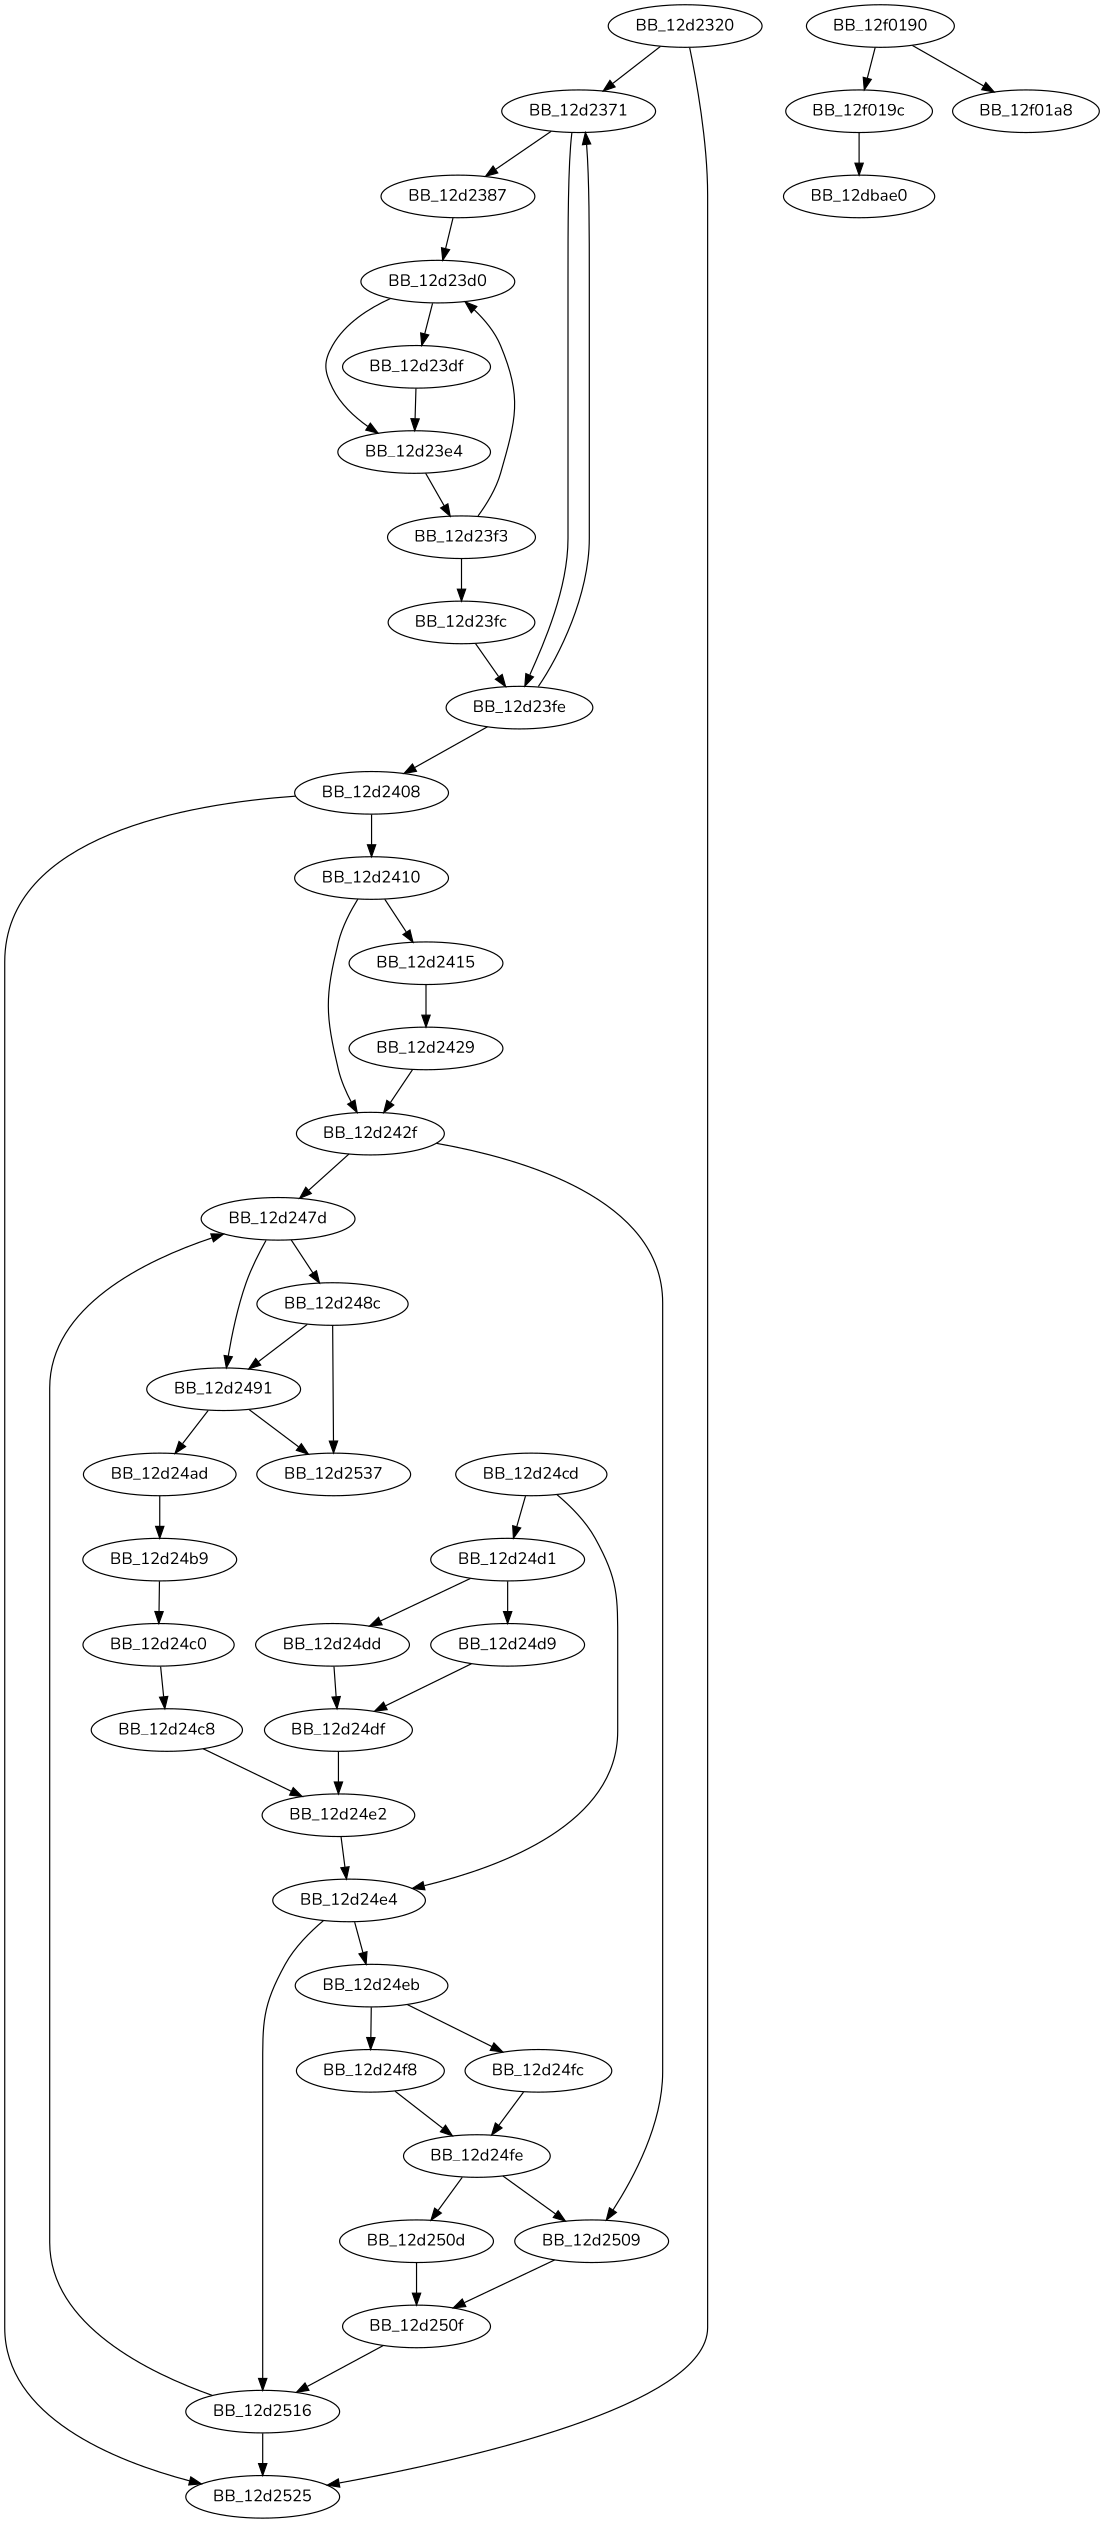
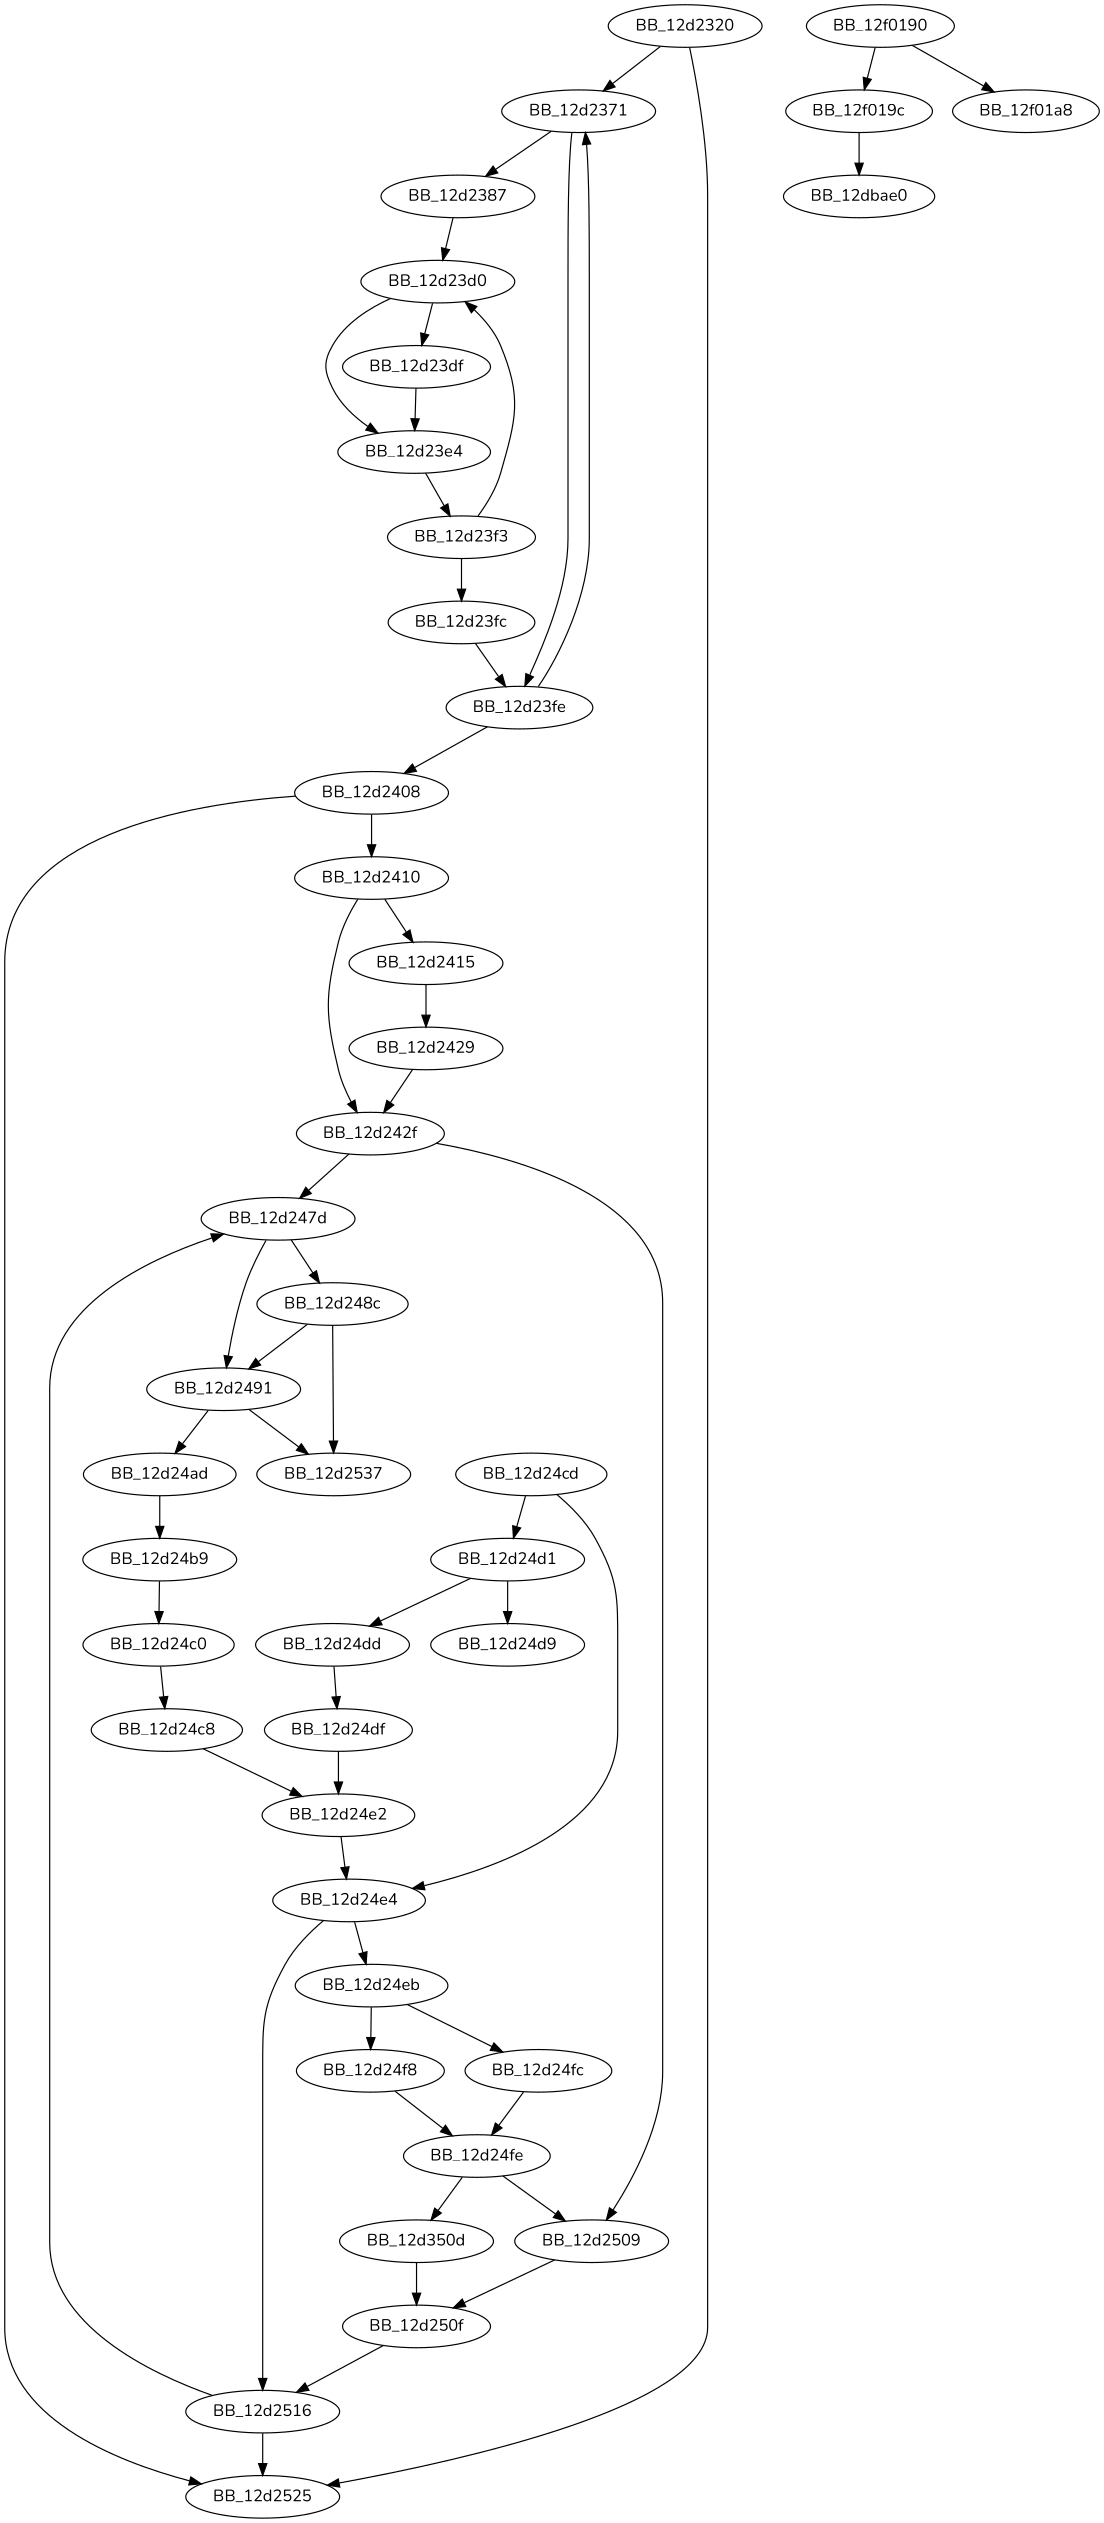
  digraph {
    fontname=Nunito
    node [fontname=Nunito]
    edge [fontname=Nunito]
    BB_12d2320
    BB_12d2371
    BB_12d2525
    BB_12d2387
    BB_12d23fe
    BB_12d23d0
    BB_12d2408
    BB_12d23df
    BB_12d23e4
    BB_12d2410
    BB_12d23f3
    BB_12d23fc
    BB_12d2415
    BB_12d242f
    BB_12d2429
    BB_12d247d
    BB_12d2509
    BB_12d248c
    BB_12d2491
    BB_12d2537
    BB_12d24ad
    BB_12d24b9
    BB_12d24c0
    BB_12d24c8
    BB_12d24cd
    BB_12d24d1
    BB_12d24e4
    BB_12d24e2
    BB_12d24d9
    BB_12d24dd
    BB_12d24eb
    BB_12d2516
    BB_12d24df
    BB_12d24f8
    BB_12d24fc
    BB_12d24fe
-   BB_12d250d
+   BB_12d250d [label=BB_12d350d]
    BB_12d250f
    BB_12f0190
    BB_12f019c
    BB_12f01a8
    BB_12dbae0
    BB_12d2320 -> BB_12d2371
    BB_12d2320 -> BB_12d2525
    BB_12d2371 -> BB_12d2387
    BB_12d2371 -> BB_12d23fe
    BB_12d2387 -> BB_12d23d0
    BB_12d23fe -> BB_12d2371
    BB_12d23fe -> BB_12d2408
    BB_12d23d0 -> BB_12d23df
    BB_12d23d0 -> BB_12d23e4
    BB_12d2408 -> BB_12d2525
    BB_12d2408 -> BB_12d2410
    BB_12d23df -> BB_12d23e4
    BB_12d23e4 -> BB_12d23f3
    BB_12d2410 -> BB_12d2415
    BB_12d2410 -> BB_12d242f
    BB_12d23f3 -> BB_12d23d0
    BB_12d23f3 -> BB_12d23fc
    BB_12d23fc -> BB_12d23fe
    BB_12d2415 -> BB_12d2429
    BB_12d242f -> BB_12d247d
    BB_12d242f -> BB_12d2509
    BB_12d2429 -> BB_12d242f
    BB_12d247d -> BB_12d248c
    BB_12d247d -> BB_12d2491
    BB_12d2509 -> BB_12d250f
    BB_12d248c -> BB_12d2491
    BB_12d248c -> BB_12d2537
    BB_12d2491 -> BB_12d2537
    BB_12d2491 -> BB_12d24ad
    BB_12d24ad -> BB_12d24b9
    BB_12d24b9 -> BB_12d24c0
    BB_12d24c0 -> BB_12d24c8
    BB_12d24c8 -> BB_12d24e2
    BB_12d24cd -> BB_12d24d1
    BB_12d24cd -> BB_12d24e4
    BB_12d24d1 -> BB_12d24d9
    BB_12d24d1 -> BB_12d24dd
    BB_12d24e4 -> BB_12d24eb
    BB_12d24e4 -> BB_12d2516
    BB_12d24e2 -> BB_12d24e4
-   BB_12d24d9 -> BB_12d24df
    BB_12d24dd -> BB_12d24df
    BB_12d24eb -> BB_12d24f8
    BB_12d24eb -> BB_12d24fc
    BB_12d2516 -> BB_12d2525
    BB_12d2516 -> BB_12d247d
    BB_12d24df -> BB_12d24e2
    BB_12d24f8 -> BB_12d24fe
    BB_12d24fc -> BB_12d24fe
    BB_12d24fe -> BB_12d2509
    BB_12d24fe -> BB_12d250d
    BB_12d250d -> BB_12d250f
    BB_12d250f -> BB_12d2516
    BB_12f0190 -> BB_12f019c
    BB_12f0190 -> BB_12f01a8
    BB_12f019c -> BB_12dbae0
  }
